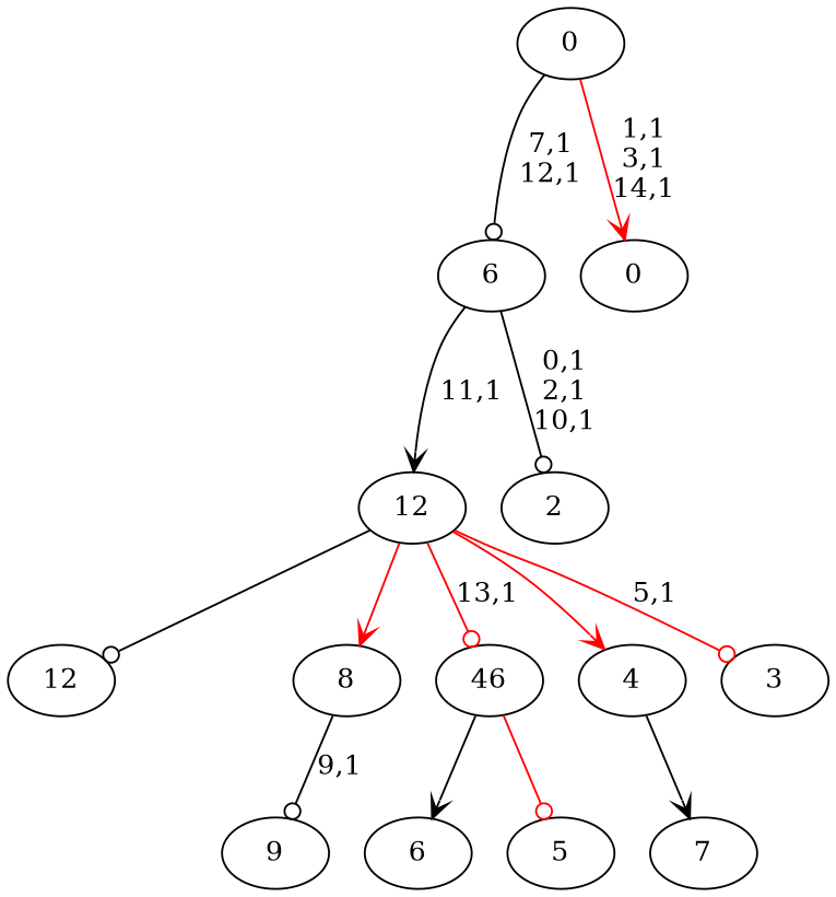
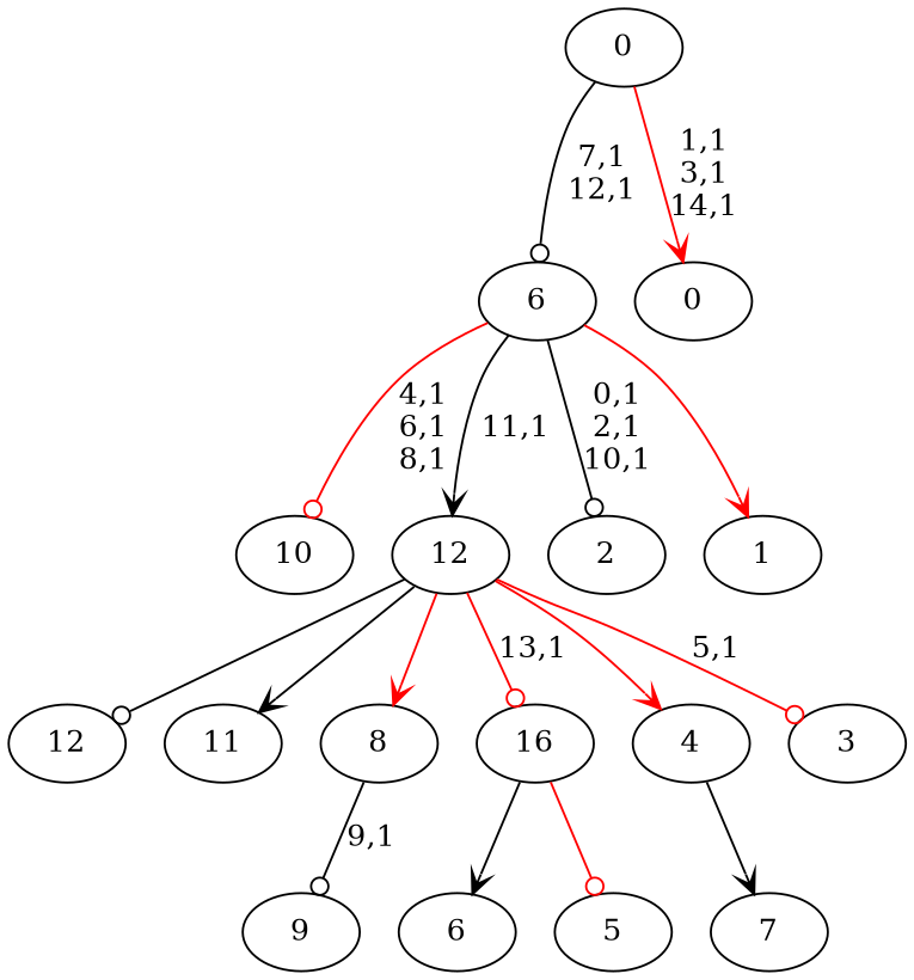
  digraph {
    edge [arrowhead=odot color=black]
    n1 [label=12]
+   n2 [label=11]
+   n3 [label=10]
    n4 [label=9]
    n5 [label=8]
    n6 [label=7]
    n7 [label=6]
    n8 [label=5]
-   16 [label=46]
+   16
    n10 [label=4]
    n11 [label=3]
    12
    n13 [label=2]
+   n14 [label=1]
    6
    n16 [label=0]
    0
    n5 -> n4 [label="9,1"]
    16 -> n7 [arrowhead=vee]
    16 -> n8 [color=red]
    n10 -> n6 [arrowhead=vee]
    12 -> n1
+   12 -> n2 [arrowhead=vee]
    12 -> n5 [arrowhead=vee color=red]
    12 -> 16 [color=red label="13,1"]
    12 -> n10 [arrowhead=vee color=red]
    12 -> n11 [color=red label="5,1"]
+   6 -> n3 [color=red label="4,1\n6,1\n8,1"]
    6 -> 12 [arrowhead=vee label="11,1"]
    6 -> n13 [label="0,1\n2,1\n10,1"]
+   6 -> n14 [arrowhead=vee color=red]
    0 -> 6 [label="7,1\n12,1"]
    0 -> n16 [arrowhead=vee color=red label="1,1\n3,1\n14,1"]
  }
